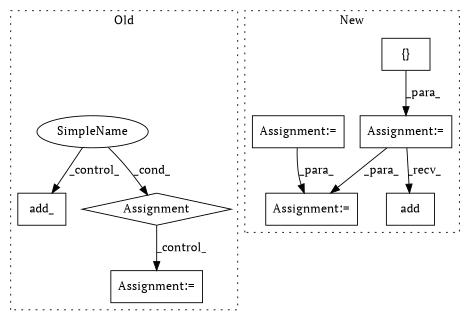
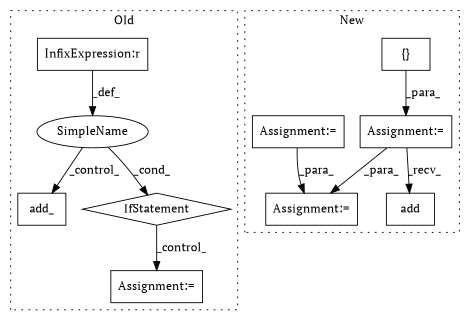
  digraph {
    fontname="PT Serif"
    node [a=7 fontname="PT Serif" l=2 shape=box]
    edge [fontname="PT Serif"]
    n1 [a=32 l="5,1" label=add_ s="2223,2247"]
    n2 [a=42 label=SimpleName shape=ellipse l=""]
    n3 [label="Assignment:=" s=2095]
-   n4 [a=25 l="4,2" label=Assignment s="1902,1919" shape=diamond]
+   n4 [a=25 l="4,2" label=IfStatement s="1902,1919" shape=diamond]
+   n5 [a=27 l=4 label="InfixExpression:r" s=1914]
    n6 [a=32 l="7,1" label=add s="2018,2026"]
    n7 [l=1 label="Assignment:=" s=1609]
    n8 [a=4 label="{}" s=1619]
    n9 [l="73,2" label="Assignment:=" s="2437,2578"]
    n10 [l=1 label="Assignment:=" s=1677]
    subgraph cluster_1 {
      label=Old
      style=dotted
      n1
      n2
      n3
      n4
+     n5
    }
    subgraph cluster_2 {
      label=New
      style=dotted
      n6
      n7
      n8
      n9
      n10
    }
    n2 -> n1 [label=_control_]
    n2 -> n4 [label=_cond_]
    n4 -> n3 [label=_control_]
+   n5 -> n2 [label=_def_]
    n7 -> n6 [label=_recv_]
    n7 -> n9 [label=_para_]
    n8 -> n7 [label=_para_]
    n10 -> n9 [label=_para_]
  }
